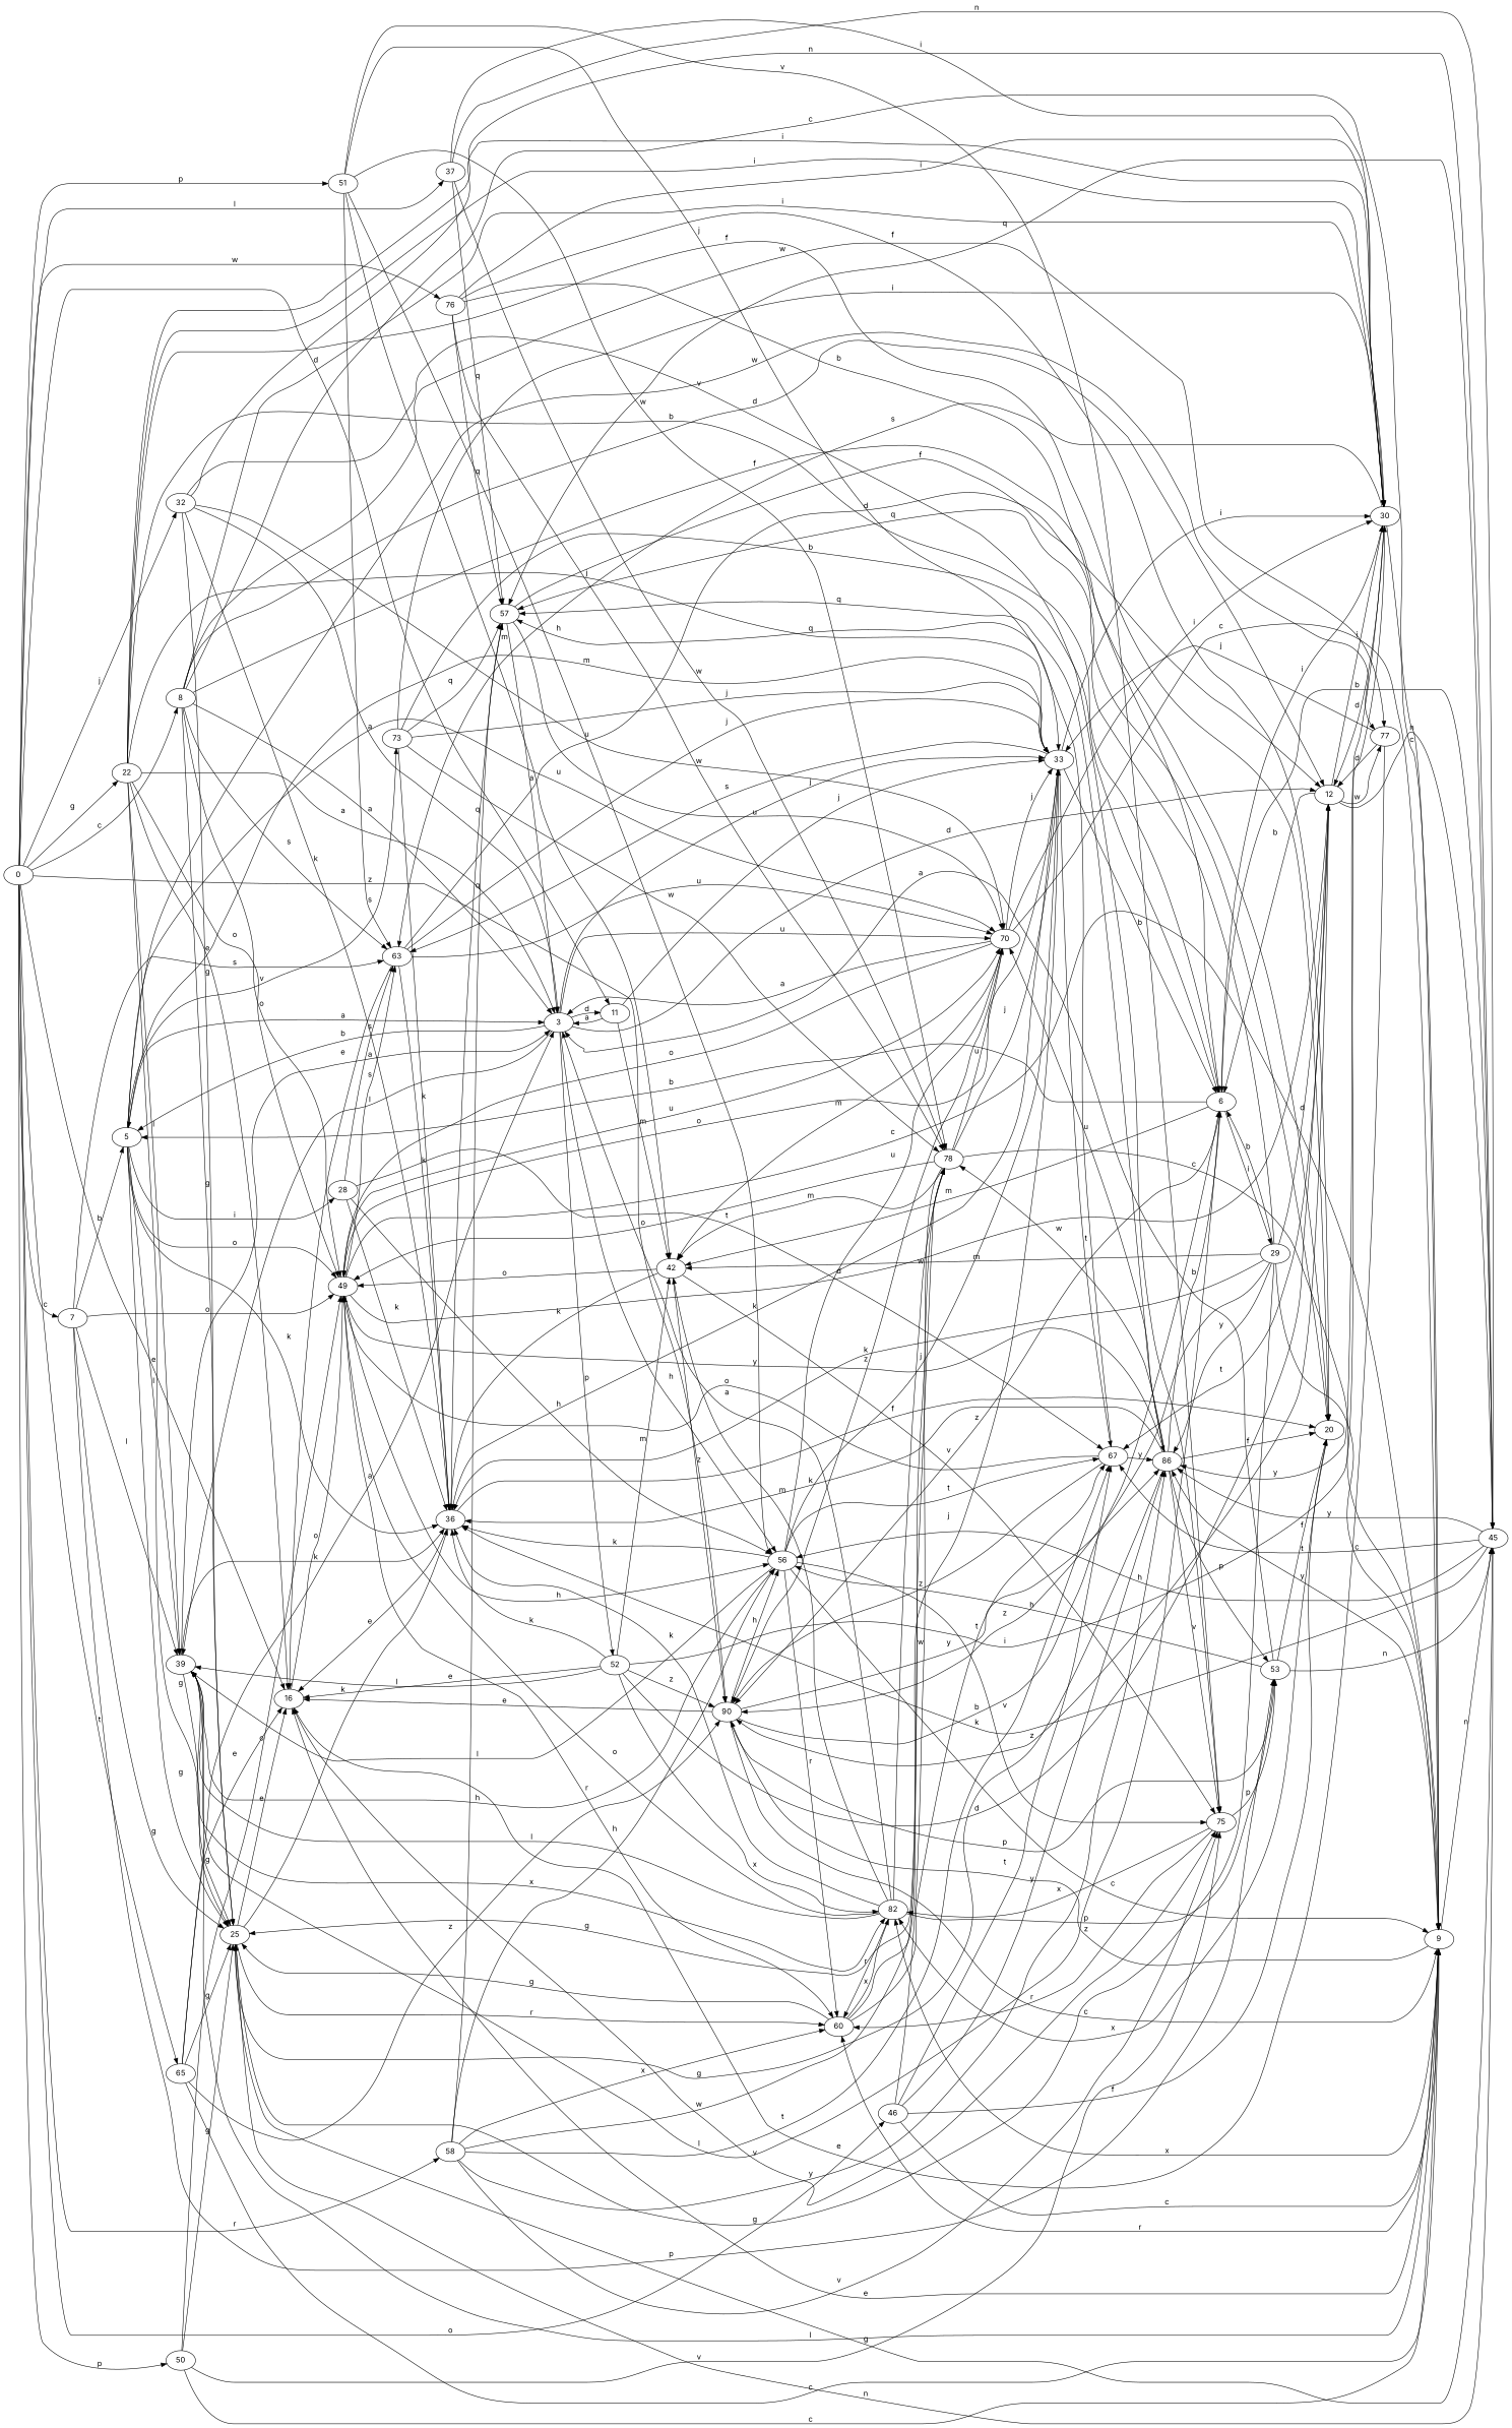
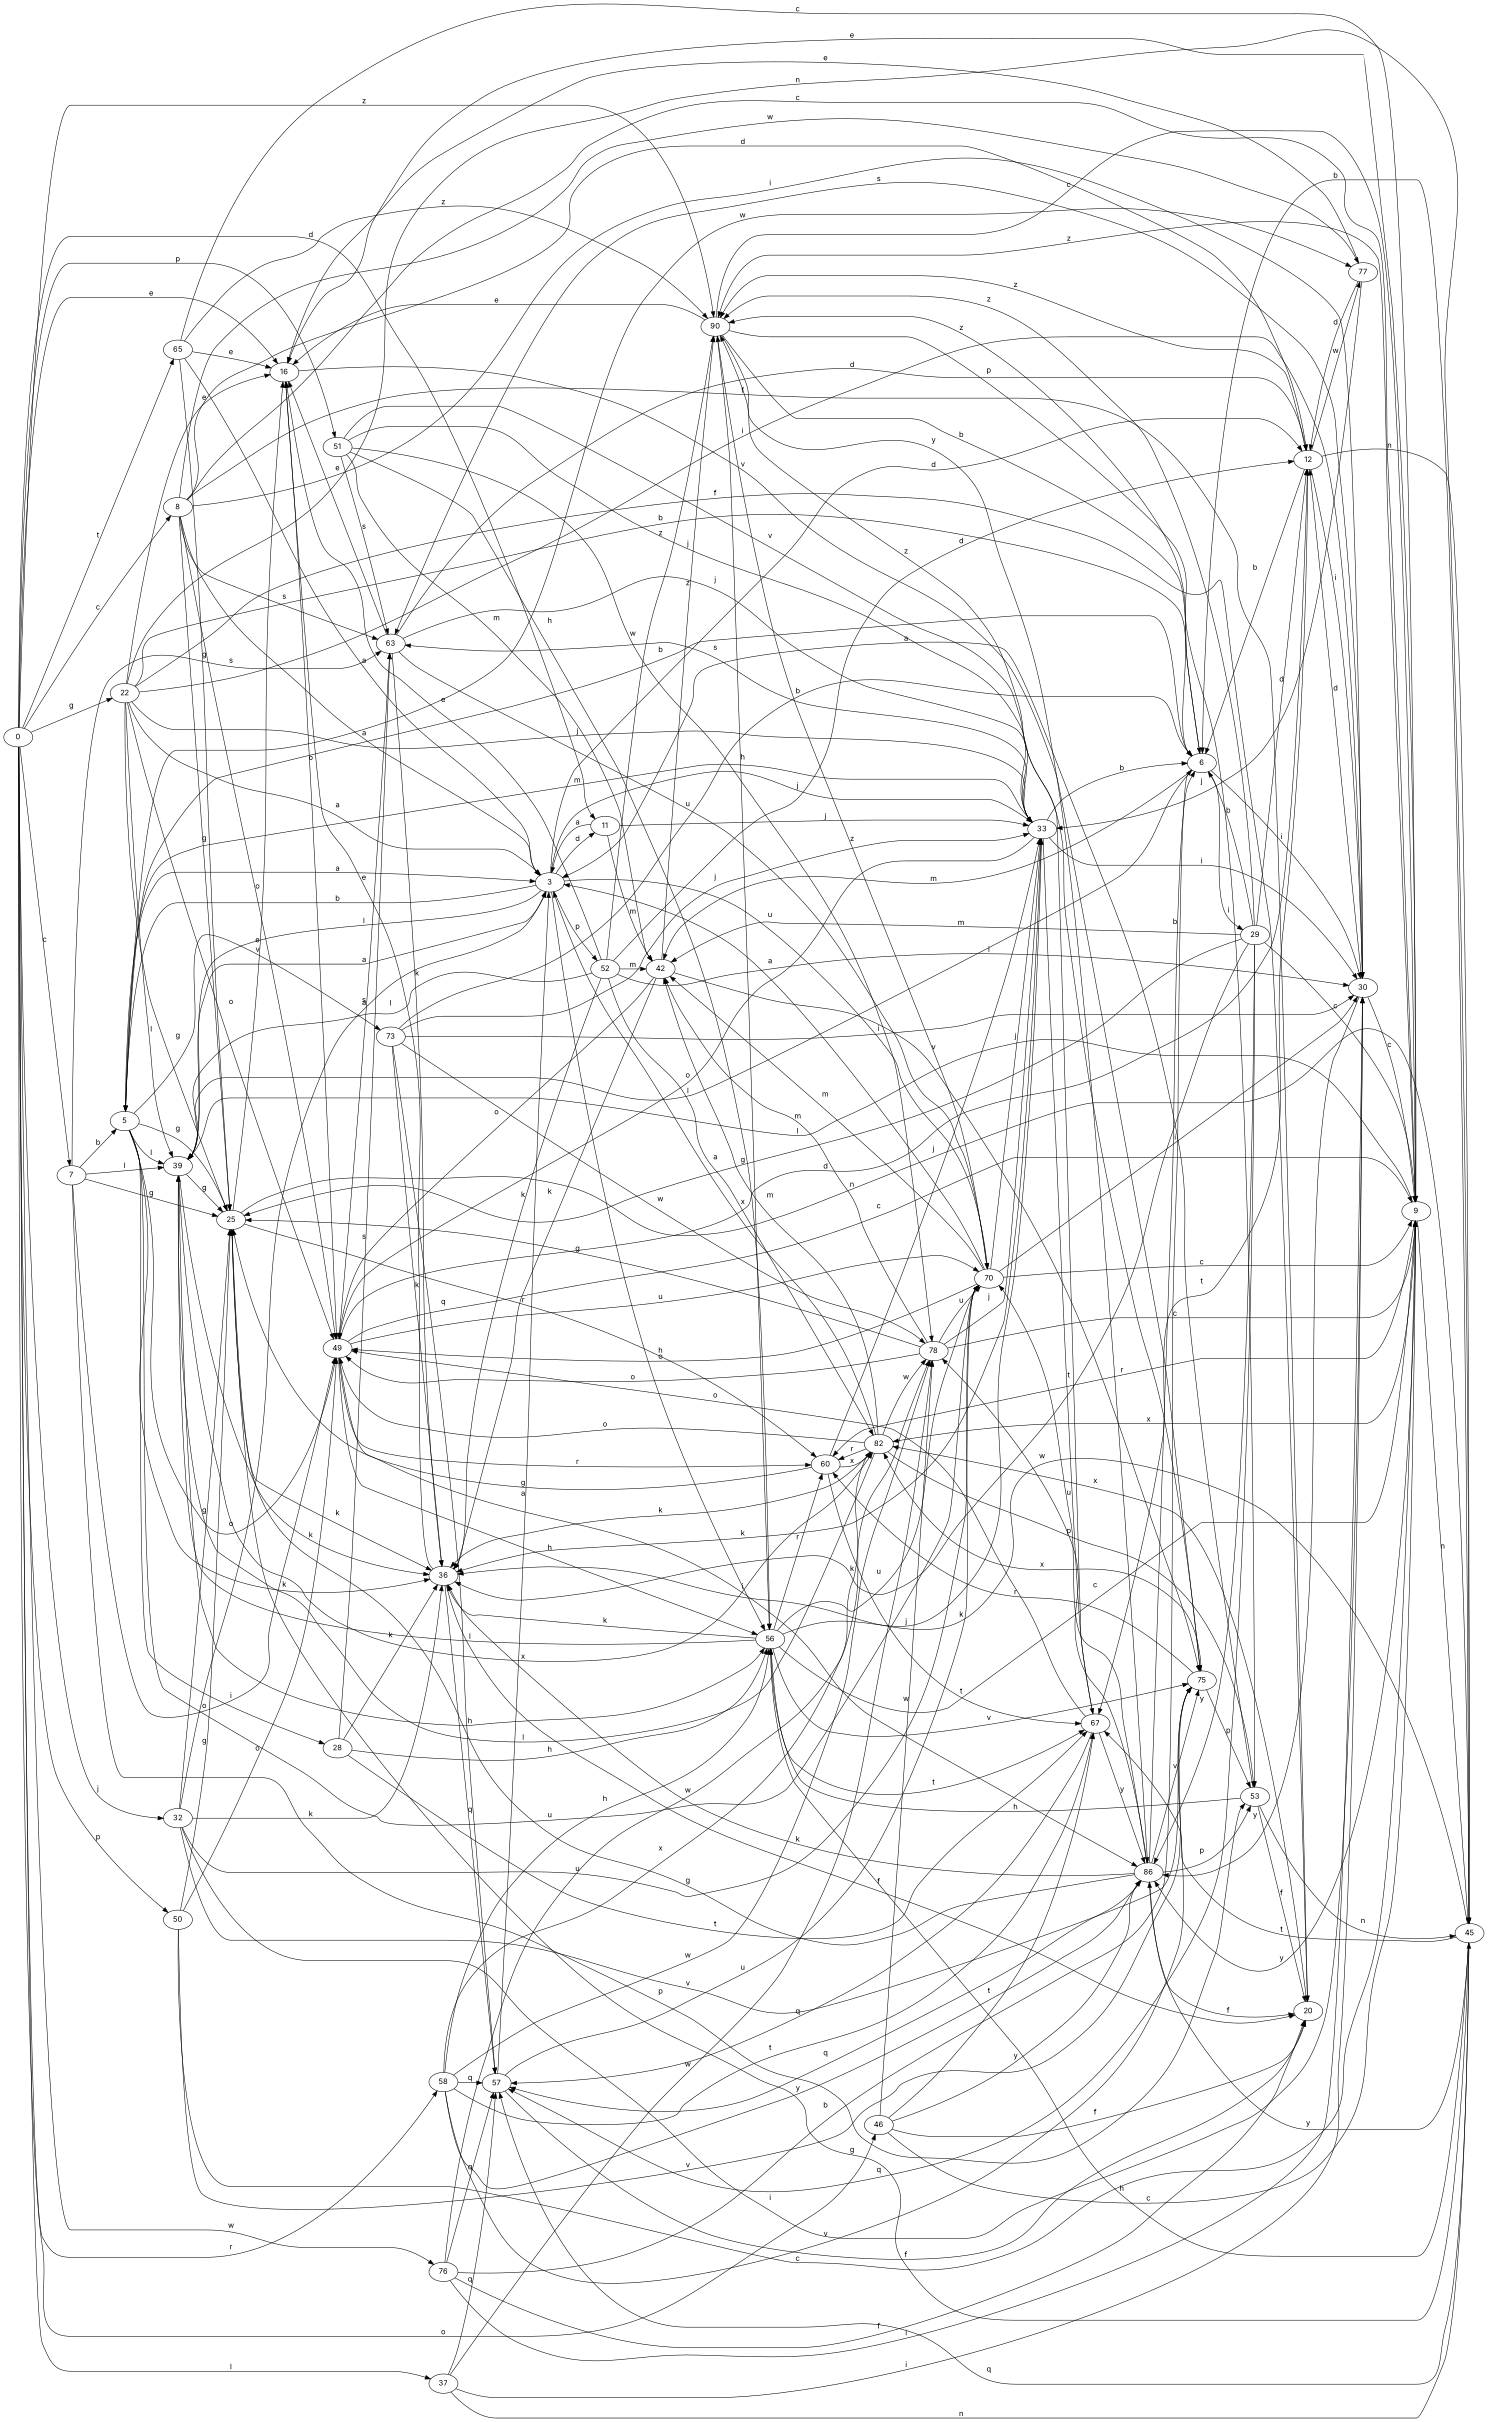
  strict digraph {
    fontname=Inter
    rankdir=LR
    node [fontname=Inter]
    edge [fontname=Inter]
    0
    7
    8
    11
    16
    22
    32
    37
    46
    50
    51
    58
    65
    76
    90
    5
    39
    n18 [label=25]
    49
    53
    63
    3
    12
    77
    30
    9
    20
    33
    42
    75
    6
    45
    70
    36
    57
    78
    86
    67
    n39 [label=56]
    82
    52
    28
    73
    60
    29
    0 -> 7 [label=c]
    0 -> 8 [label=c]
    0 -> 11 [label=d]
    0 -> 16 [label=e]
    0 -> 22 [label=g]
    0 -> 32 [label=j]
    0 -> 37 [label=l]
    0 -> 46 [label=o]
    0 -> 50 [label=p]
    0 -> 51 [label=p]
    0 -> 58 [label=r]
    0 -> 65 [label=t]
    0 -> 76 [label=w]
    0 -> 90 [label=z]
    7 -> 5 [label=b]
    7 -> 39 [label=l]
    7 -> n18 [label=g]
    7 -> 49 [label=o]
    7 -> 53 [label=p]
    7 -> 63 [label=s]
    8 -> n18 [label=g]
    8 -> 49 [label=o]
    8 -> 63 [label=s]
    8 -> 3 [label=a]
    8 -> 12 [label=d]
    8 -> 77 [label=w]
    8 -> 30 [label=i]
    8 -> 9 [label=c]
    8 -> 20 [label=f]
    11 -> 3 [label=a]
    11 -> 33 [label=j]
    11 -> 42 [label=m]
    16 -> 49 [label=o]
    16 -> 75 [label=v]
    22 -> 16 [label=e]
    22 -> 39 [label=l]
    22 -> n18 [label=g]
    22 -> 49 [label=o]
    22 -> 3 [label=a]
    22 -> 30 [label=i]
    22 -> 20 [label=f]
    22 -> 33 [label=j]
    22 -> 6 [label=b]
    22 -> 45 [label=n]
    32 -> n18 [label=g]
    32 -> 3 [label=a]
    32 -> 30 [label=i]
    32 -> 75 [label=v]
    32 -> 70 [label=u]
    32 -> 36 [label=k]
    37 -> 30 [label=i]
    37 -> 45 [label=n]
    37 -> 57 [label=q]
    37 -> 78 [label=w]
    46 -> 9 [label=c]
    46 -> 20 [label=f]
    46 -> 78 [label=w]
    46 -> 86 [label=y]
    46 -> 67 [label=t]
    50 -> n18 [label=g]
    50 -> 49 [label=o]
    50 -> 9 [label=c]
    50 -> 75 [label=v]
    51 -> 63 [label=s]
    51 -> 33 [label=j]
    51 -> 42 [label=m]
    51 -> 75 [label=v]
    51 -> 78 [label=w]
    51 -> n39 [label=h]
    58 -> 75 [label=v]
    58 -> 57 [label=q]
    58 -> 78 [label=w]
    58 -> 86 [label=y]
    58 -> 67 [label=t]
    58 -> n39 [label=h]
-   58 -> 60 [label=x]
+   58 -> 82 [label=x]
    65 -> 16 [label=e]
    65 -> 90 [label=z]
    65 -> n18 [label=g]
    65 -> 3 [label=a]
    65 -> 9 [label=c]
    76 -> 30 [label=i]
    76 -> 20 [label=f]
    76 -> 6 [label=b]
    76 -> 57 [label=q]
    76 -> 78 [label=w]
    90 -> 16 [label=e]
    90 -> 53 [label=p]
    90 -> 9 [label=c]
    90 -> 6 [label=b]
    90 -> 86 [label=y]
    90 -> n39 [label=h]
    5 -> 39 [label=l]
    5 -> n18 [label=g]
    5 -> 49 [label=o]
    5 -> 3 [label=a]
    5 -> 77 [label=w]
    5 -> 70 [label=u]
    5 -> 36 [label=k]
    5 -> 28 [label=i]
    5 -> 73 [label=v]
    39 -> n18 [label=g]
    39 -> 3 [label=a]
    39 -> 36 [label=k]
    39 -> n39 [label=h]
    39 -> 82 [label=x]
    n18 -> 16 [label=e]
    n18 -> 45 [label=n]
    n18 -> 36 [label=k]
    n18 -> 60 [label=r]
    49 -> 63 [label=s]
    49 -> 12 [label=d]
    49 -> 9 [label=c]
    49 -> 70 [label=u]
-   49 -> 86 [label=y]
+   49 -> 86 [label=i]
    49 -> n39 [label=h]
    49 -> 60 [label=r]
    53 -> 3 [label=a]
    53 -> 20 [label=f]
    53 -> 45 [label=n]
    53 -> n39 [label=h]
    63 -> 16 [label=e]
    63 -> 12 [label=d]
    63 -> 33 [label=j]
    63 -> 70 [label=u]
    63 -> 36 [label=k]
    3 -> 11 [label=d]
    3 -> 5 [label=b]
    3 -> 39 [label=l]
    3 -> 12 [label=d]
    3 -> 33 [label=j]
    3 -> 70 [label=u]
    3 -> n39 [label=h]
    3 -> 52 [label=p]
    12 -> 90 [label=z]
    12 -> 77 [label=w]
    12 -> 30 [label=i]
    12 -> 6 [label=b]
    12 -> 45 [label=n]
    12 -> 67 [label=t]
    77 -> 16 [label=e]
    77 -> 12 [label=d]
    77 -> 33 [label=j]
    30 -> 63 [label=s]
    30 -> 12 [label=d]
    30 -> 9 [label=c]
    30 -> 86 [label=y]
    9 -> 16 [label=e]
    9 -> 90 [label=z]
    9 -> 39 [label=l]
    9 -> 45 [label=n]
    9 -> 86 [label=y]
    9 -> 82 [label=x]
    9 -> 60 [label=r]
    20 -> 82 [label=x]
    33 -> 5 [label=m]
    33 -> 49 [label=o]
    33 -> 63 [label=s]
    33 -> 30 [label=i]
    33 -> 6 [label=b]
    33 -> 36 [label=k]
    33 -> 67 [label=t]
    42 -> 90 [label=z]
    42 -> 49 [label=o]
    42 -> 75 [label=v]
    42 -> 36 [label=k]
    75 -> 53 [label=p]
    75 -> 82 [label=x]
    75 -> 60 [label=r]
    6 -> 90 [label=z]
    6 -> 5 [label=b]
    6 -> 39 [label=l]
    6 -> 30 [label=i]
    6 -> 42 [label=m]
    6 -> 29 [label=i]
    45 -> n18 [label=g]
    45 -> 6 [label=b]
    45 -> 36 [label=k]
    45 -> 57 [label=q]
    45 -> 86 [label=y]
    45 -> 67 [label=t]
    45 -> n39 [label=h]
    70 -> 90 [label=z]
    70 -> 49 [label=o]
    70 -> 3 [label=a]
    70 -> 30 [label=i]
    70 -> 9 [label=c]
    70 -> 33 [label=j]
    70 -> 42 [label=m]
    36 -> 16 [label=e]
    36 -> 20 [label=f]
    36 -> 57 [label=q]
    57 -> 3 [label=a]
    57 -> 20 [label=f]
    57 -> 70 [label=u]
    78 -> n18 [label=g]
    78 -> 49 [label=o]
    78 -> 9 [label=c]
    78 -> 33 [label=j]
    78 -> 42 [label=m]
    78 -> 70 [label=u]
    86 -> n18 [label=g]
    86 -> 53 [label=p]
    86 -> 20 [label=f]
    86 -> 75 [label=v]
    86 -> 6 [label=b]
    86 -> 70 [label=u]
    86 -> 36 [label=k]
    86 -> 57 [label=q]
    86 -> 78 [label=w]
    67 -> 90 [label=z]
    67 -> 49 [label=o]
    67 -> 57 [label=q]
    67 -> 86 [label=y]
    n39 -> 39 [label=l]
    n39 -> 9 [label=c]
    n39 -> 33 [label=j]
    n39 -> 75 [label=v]
    n39 -> 70 [label=u]
    n39 -> 36 [label=k]
    n39 -> 67 [label=t]
    n39 -> 60 [label=r]
    82 -> 39 [label=l]
    82 -> 49 [label=o]
    82 -> 53 [label=p]
    82 -> 3 [label=a]
    82 -> 42 [label=m]
    82 -> 36 [label=k]
    82 -> 78 [label=w]
    82 -> 60 [label=r]
    52 -> 16 [label=e]
    52 -> 90 [label=z]
    52 -> 39 [label=l]
    52 -> 12 [label=d]
    52 -> 30 [label=i]
    52 -> 42 [label=m]
    52 -> 36 [label=k]
    52 -> 82 [label=x]
    28 -> 63 [label=s]
    28 -> 36 [label=k]
    28 -> 67 [label=t]
    28 -> n39 [label=h]
    73 -> 30 [label=i]
    73 -> 33 [label=j]
    73 -> 6 [label=b]
    73 -> 36 [label=k]
    73 -> 57 [label=q]
    73 -> 78 [label=w]
    60 -> n18 [label=g]
    60 -> 33 [label=j]
    60 -> 67 [label=t]
    60 -> 82 [label=x]
    29 -> 90 [label=z]
    29 -> n18 [label=g]
    29 -> 12 [label=d]
    29 -> 9 [label=c]
    29 -> 42 [label=m]
    29 -> 6 [label=b]
    29 -> 36 [label=k]
    29 -> 57 [label=q]
    29 -> 86 [label=y]
  }
